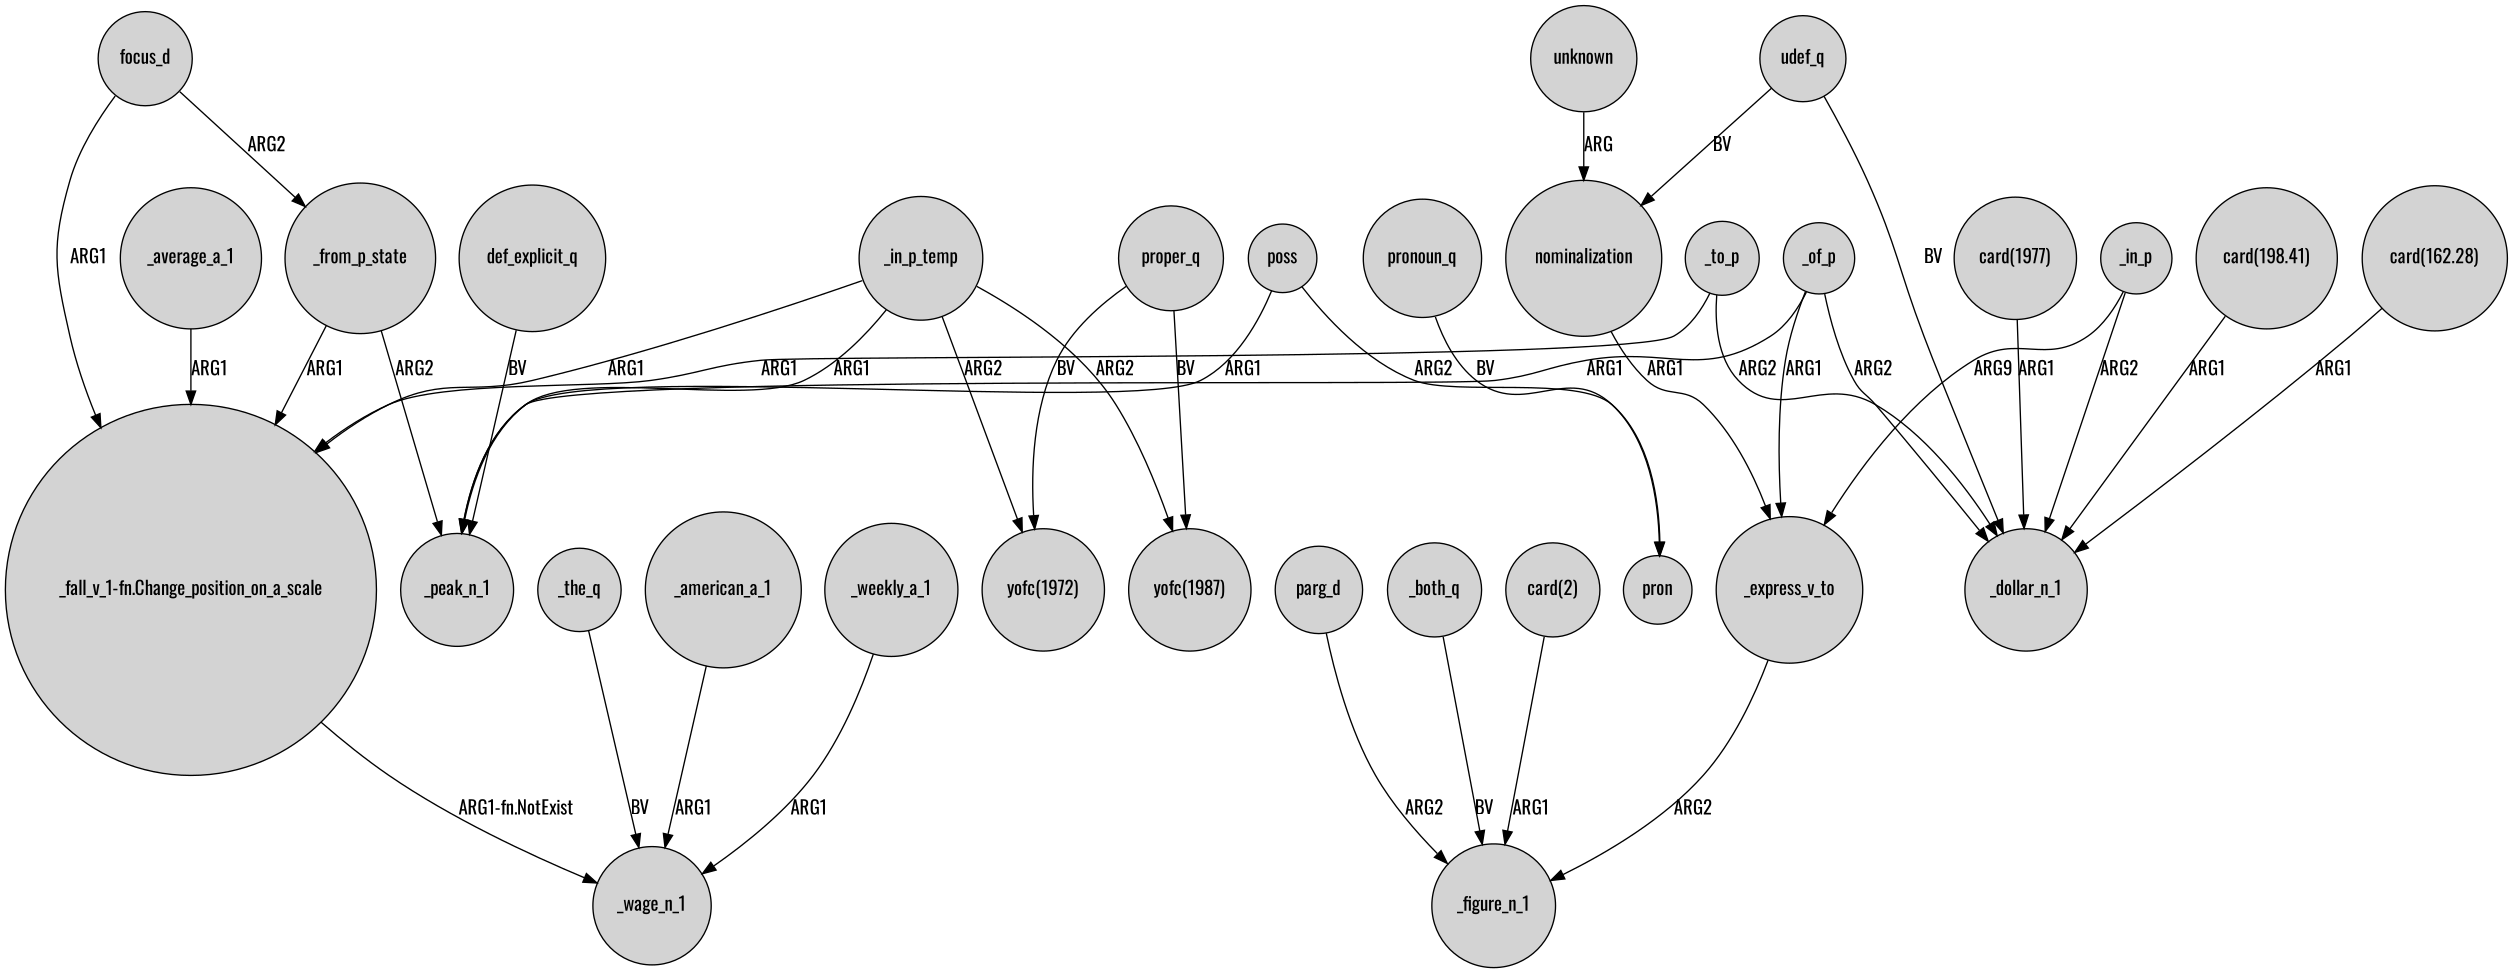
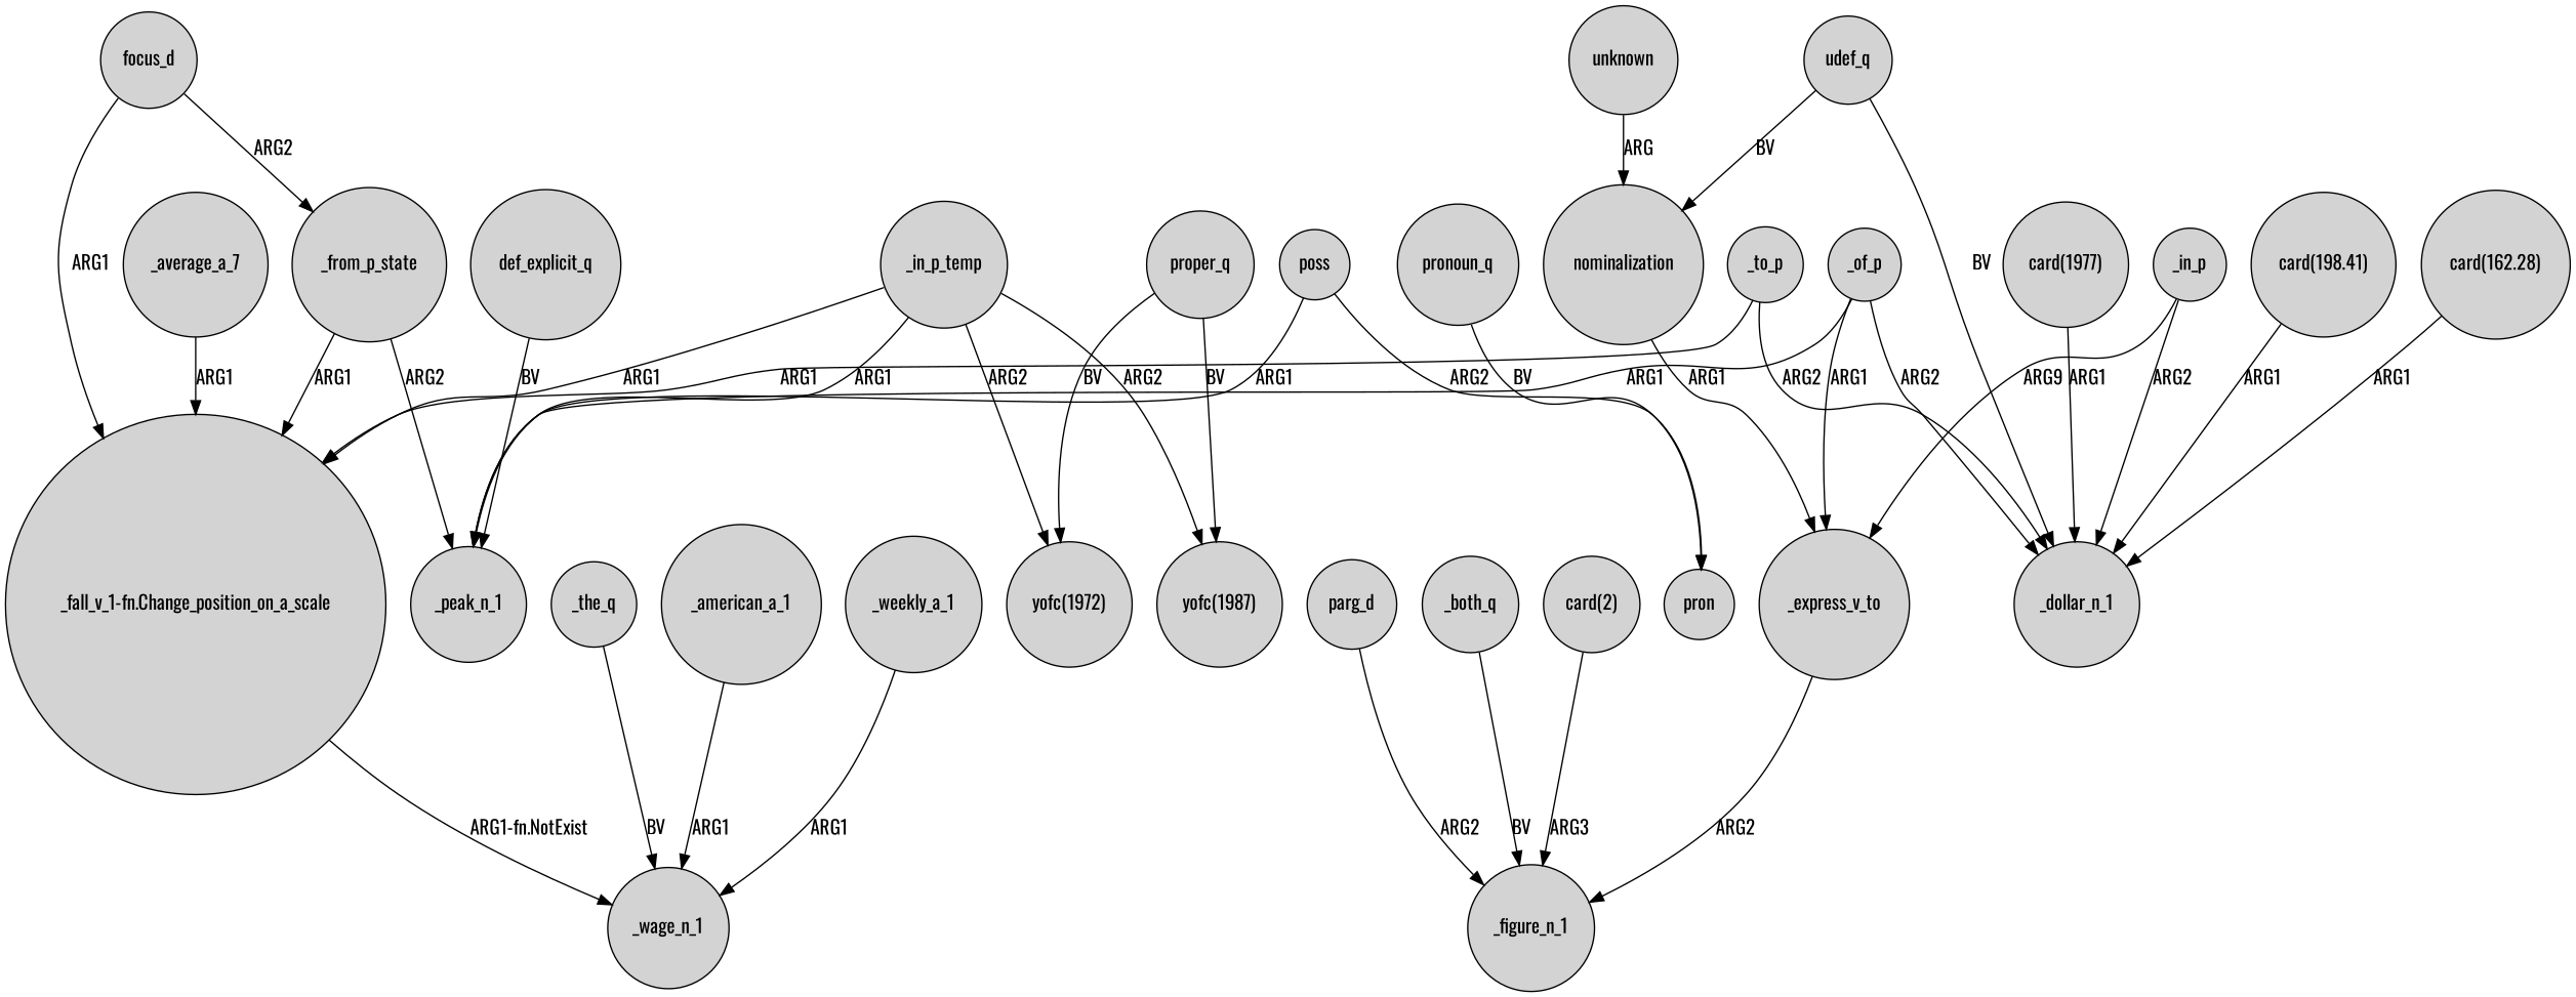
  digraph {
    fontname=Oswald
    node [fontname=Oswald shape=circle style=filled]
    edge [fontname=Oswald]
    _from_p_state
    _peak_n_1
    "_fall_v_1-fn.Change_position_on_a_scale"
    _wage_n_1
    _the_q
    _american_a_1
    _in_p_temp
    "yofc(1987)"
    "yofc(1972)"
    _in_p
    _dollar_n_1
    _express_v_to
    _figure_n_1
    "card(198.41)"
    _to_p
    unknown
    nominalization
    poss
    pron
    proper_q
    parg_d
    focus_d
    pronoun_q
    n24 [label="card(162.28)"]
    def_explicit_q
    _both_q
-   _average_a_1
+   _average_a_1 [label=_average_a_7]
    udef_q
    "card(2)"
    _of_p
    "card(1977)"
    _weekly_a_1
    _from_p_state -> _peak_n_1 [label=ARG2]
    _from_p_state -> "_fall_v_1-fn.Change_position_on_a_scale" [label=ARG1]
    "_fall_v_1-fn.Change_position_on_a_scale" -> _wage_n_1 [label="ARG1-fn.NotExist"]
    _the_q -> _wage_n_1 [label=BV]
    _american_a_1 -> _wage_n_1 [label=ARG1]
    _in_p_temp -> _peak_n_1 [label=ARG1]
    _in_p_temp -> "_fall_v_1-fn.Change_position_on_a_scale" [label=ARG1]
    _in_p_temp -> "yofc(1987)" [label=ARG2]
    _in_p_temp -> "yofc(1972)" [label=ARG2]
    _in_p -> _dollar_n_1 [label=ARG2]
    _in_p -> _express_v_to [label=ARG9]
    _express_v_to -> _figure_n_1 [label=ARG2]
    "card(198.41)" -> _dollar_n_1 [label=ARG1]
    _to_p -> "_fall_v_1-fn.Change_position_on_a_scale" [label=ARG1]
    _to_p -> _dollar_n_1 [label=ARG2]
    unknown -> nominalization [label=ARG]
    nominalization -> _express_v_to [label=ARG1]
    poss -> _peak_n_1 [label=ARG1]
    poss -> pron [label=ARG2]
    proper_q -> "yofc(1987)" [label=BV]
    proper_q -> "yofc(1972)" [label=BV]
    parg_d -> _figure_n_1 [label=ARG2]
    focus_d -> _from_p_state [label=ARG2]
    focus_d -> "_fall_v_1-fn.Change_position_on_a_scale" [label=ARG1]
    pronoun_q -> pron [label=BV]
    n24 -> _dollar_n_1 [label=ARG1]
    def_explicit_q -> _peak_n_1 [label=BV]
    _both_q -> _figure_n_1 [label=BV]
    _average_a_1 -> "_fall_v_1-fn.Change_position_on_a_scale" [label=ARG1]
    udef_q -> _dollar_n_1 [label=BV]
    udef_q -> nominalization [label=BV]
-   "card(2)" -> _figure_n_1 [label=ARG1]
+   "card(2)" -> _figure_n_1 [label=ARG3]
    _of_p -> _peak_n_1 [label=ARG1]
    _of_p -> _dollar_n_1 [label=ARG2]
    _of_p -> _express_v_to [label=ARG1]
    "card(1977)" -> _dollar_n_1 [label=ARG1]
    _weekly_a_1 -> _wage_n_1 [label=ARG1]
  }
